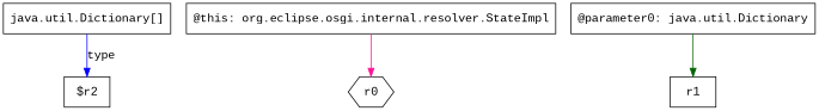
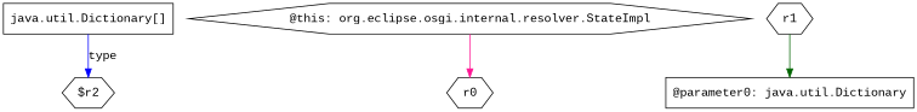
  digraph {
    fontname="Liberation Mono"
    node [fontname="Liberation Mono" shape=box]
    edge [fontname="Liberation Mono"]
    n1 [label="java.util.Dictionary[]"]
-   n2 [label="$r2"]
-   n3 [label="@this: org.eclipse.osgi.internal.resolver.StateImpl"]
+   n2 [label="$r2" shape=hexagon]
+   n3 [label="@this: org.eclipse.osgi.internal.resolver.StateImpl" shape=hexagon]
    n4 [label=r0 shape=hexagon]
    n5 [label="@parameter0: java.util.Dictionary"]
-   n6 [label=r1]
+   n6 [label=r1 shape=hexagon]
    n1 -> n2 [color=blue label=type]
    n3 -> n4 [color=deeppink]
-   n5 -> n6 [color=darkgreen]
+   n6 -> n5 [color=darkgreen]
  }
